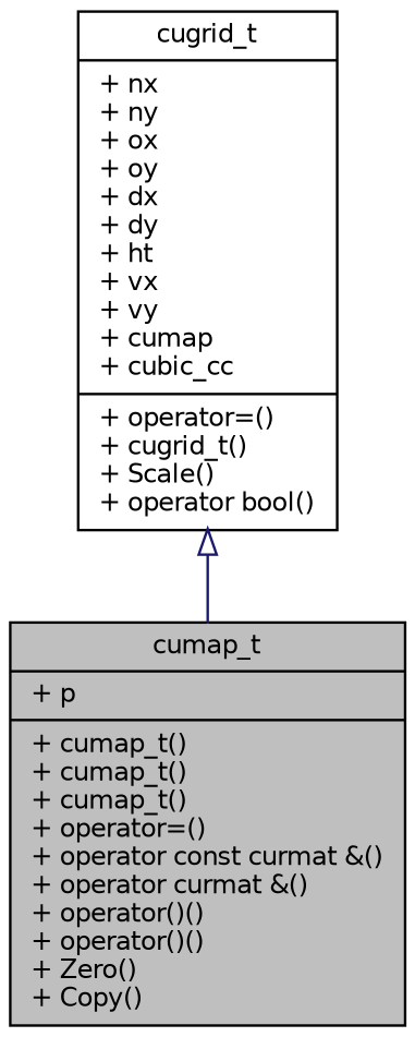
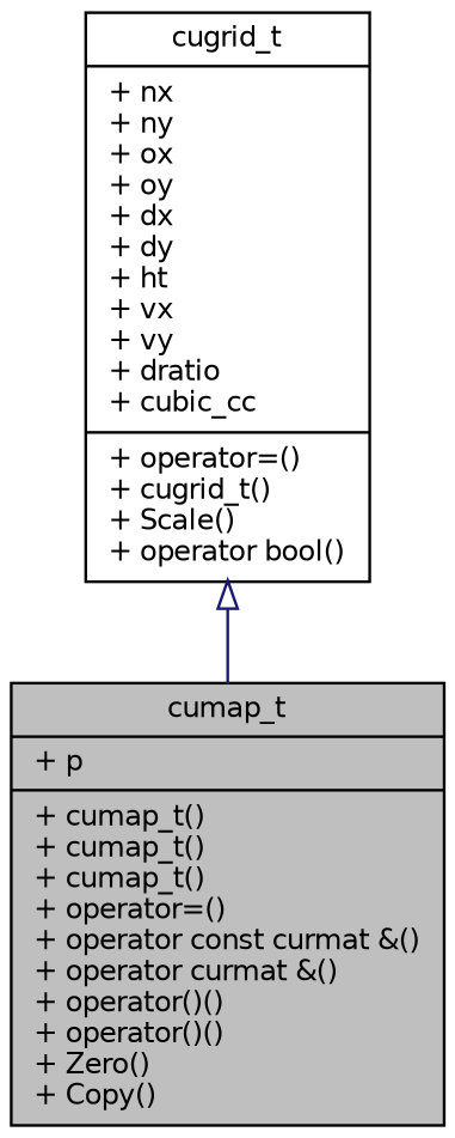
  digraph {
    node [color=black fontname=Helvetica fontsize=10 shape=record]
    n1 [fillcolor=grey75 fontcolor=black height=0.2 label="{cumap_t\n|+ p\l|+ cumap_t()\l+ cumap_t()\l+ cumap_t()\l+ operator=()\l+ operator const curmat &()\l+ operator curmat &()\l+ operator()()\l+ operator()()\l+ Zero()\l+ Copy()\l}" style=filled width=0.4]
-   n2 [height=0.2 label="{cugrid_t\n|+ nx\l+ ny\l+ ox\l+ oy\l+ dx\l+ dy\l+ ht\l+ vx\l+ vy\l+ cumap\l+ cubic_cc\l|+ operator=()\l+ cugrid_t()\l+ Scale()\l+ operator bool()\l}" width=0.4]
+   n2 [height=0.2 label="{cugrid_t\n|+ nx\l+ ny\l+ ox\l+ oy\l+ dx\l+ dy\l+ ht\l+ vx\l+ vy\l+ dratio\l+ cubic_cc\l|+ operator=()\l+ cugrid_t()\l+ Scale()\l+ operator bool()\l}" width=0.4]
    n2 -> n1 [arrowtail=onormal color=midnightblue dir=back fontname=Helvetica fontsize=10 labelfontname=Helvetica labelfontsize=10 style=solid]
  }
